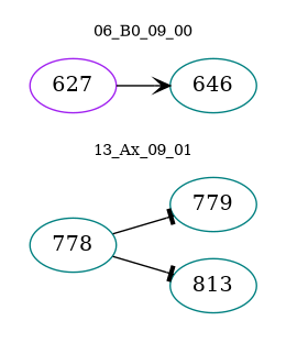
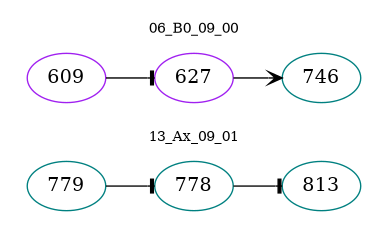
  digraph {
    rankdir=LR
    node [color=teal]
    edge [arrowhead=tee color=black]
    n1 [label=778]
    n2 [label=813]
    n3 [label=779]
+   n4 [color=purple label=609]
    n5 [color=purple label=627]
-   n6 [label=646]
+   n6 [label=746]
    subgraph cluster_1 {
      color=white
      fontsize=10
      label="13_Ax_09_01"
      n1
      n2
      n3
    }
    subgraph cluster_2 {
      color=white
      fontsize=10
      label="06_B0_09_00"
+     n4
      n5
      n6
    }
    n1 -> n2
-   n1 -> n3
+   n3 -> n1
+   n4 -> n5
    n5 -> n6 [arrowhead=vee]
  }
